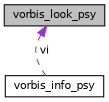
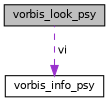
  digraph {
    node [color=black fontname=Helvetica fontsize=10 shape=record style=filled]
    n1 [fillcolor=grey75 fontcolor=black height=0.2 label=vorbis_look_psy width=0.4]
    n2 [fillcolor=white height=0.2 label=vorbis_info_psy width=0.4]
-   n1 -> n2 [color=darkorchid3 dir=back fontname=Helvetica fontsize=10 label=" vi" labelfontname=Helvetica labelfontsize=10 style=dashed]
+   n2 -> n1 [color=darkorchid3 dir=back fontname=Helvetica fontsize=10 label=" vi" labelfontname=Helvetica labelfontsize=10 style=dashed]
  }
